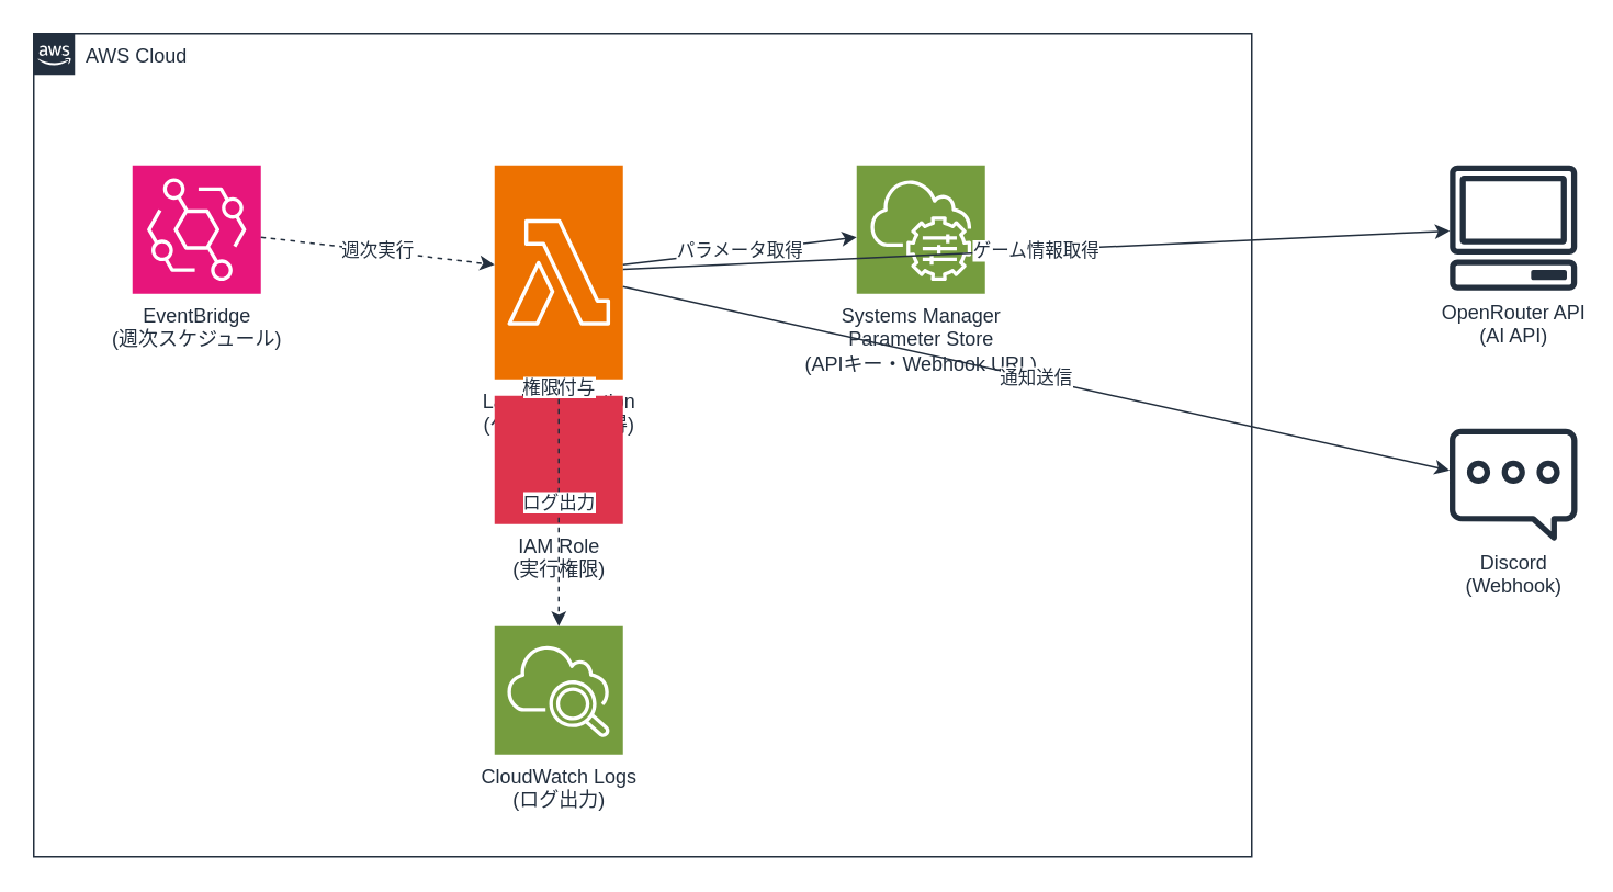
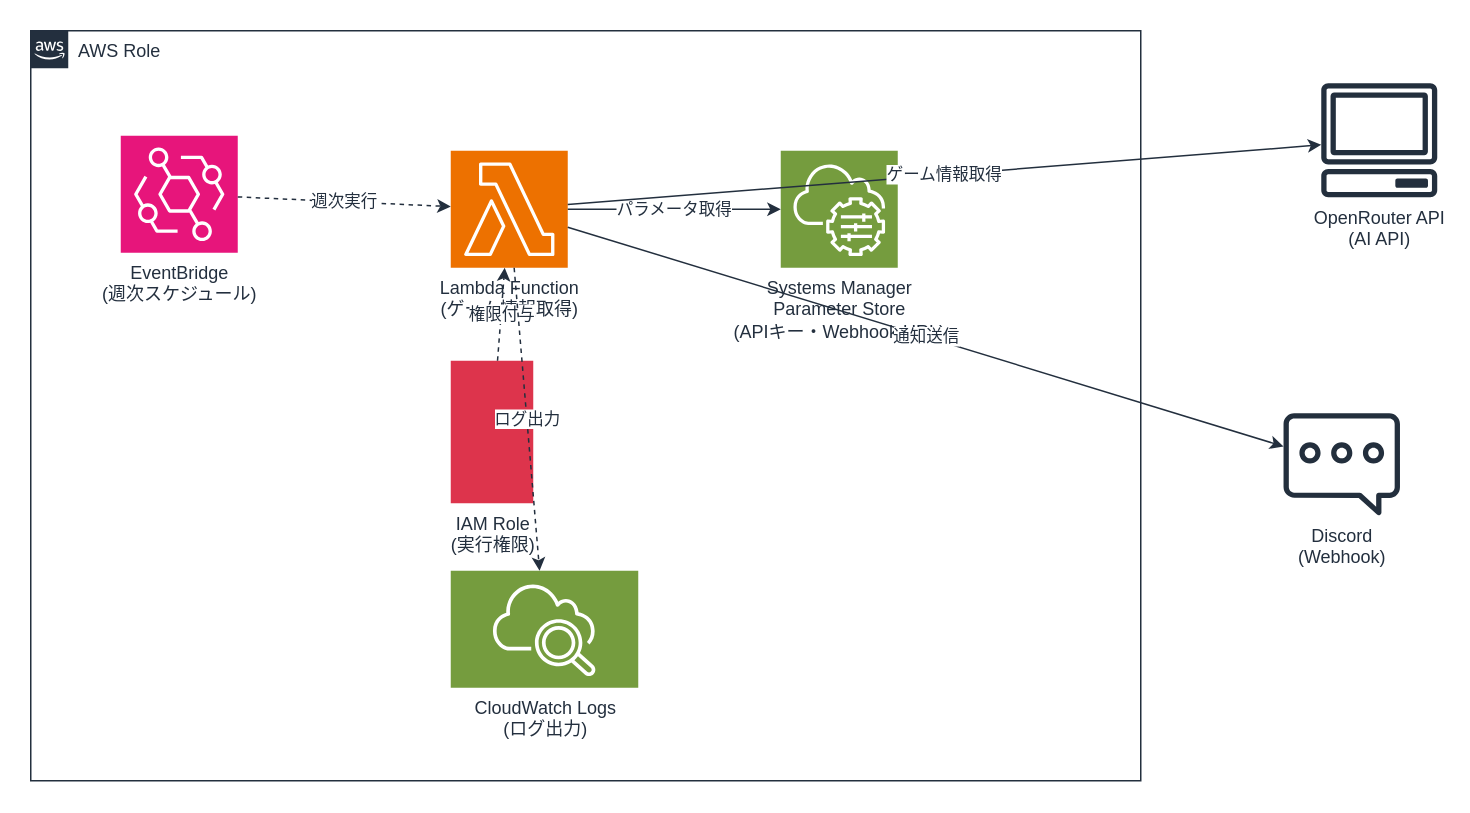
  <mxCell id="0" />
  <mxCell id="1" parent="0" />
- <mxCell id="2" value="AWS Cloud" style="points=[[0,0],[0.25,0],[0.5,0],[0.75,0],[1,0],[1,0.25],[1,0.5],[1,0.75],[1,1],[0.75,1],[0.5,1],[0.25,1],[0,1],[0,0.75],[0,0.5],[0,0.25]];outlineConnect=0;gradientColor=none;html=1;whiteSpace=wrap;fontSize=12;fontStyle=0;container=1;pointerEvents=0;collapsible=0;recursiveResize=0;shape=mxgraph.aws4.group;grIcon=mxgraph.aws4.group_aws_cloud_alt;strokeColor=#232F3E;fillColor=none;verticalAlign=top;align=left;spacingLeft=30;fontColor=#232F3E;dashed=0;" vertex="1" parent="1"><mxGeometry x="20" y="20" width="740" height="500" as="geometry" /></mxCell>
- <mxCell id="3" value="EventBridge&#10;(週次スケジュール)" style="sketch=0;points=[[0,0,0],[0.25,0,0],[0.5,0,0],[0.75,0,0],[1,0,0],[0,1,0],[0.25,1,0],[0.5,1,0],[0.75,1,0],[1,1,0],[0,0.25,0],[0,0.5,0],[0,0.75,0],[1,0.25,0],[1,0.5,0],[1,0.75,0]];outlineConnect=0;fontColor=#232F3E;gradientColor=none;fillColor=#E7157B;strokeColor=#ffffff;dashed=0;verticalLabelPosition=bottom;verticalAlign=top;align=center;html=1;fontSize=12;fontStyle=0;aspect=fixed;shape=mxgraph.aws4.resourceIcon;resIcon=mxgraph.aws4.eventbridge;" vertex="1" parent="2"><mxGeometry x="60" y="80" width="78" height="78" as="geometry" /></mxCell>
- <mxCell id="4" value="Lambda Function&#10;(ゲーム情報取得)" style="sketch=0;points=[[0,0,0],[0.25,0,0],[0.5,0,0],[0.75,0,0],[1,0,0],[0,1,0],[0.25,1,0],[0.5,1,0],[0.75,1,0],[1,1,0],[0,0.25,0],[0,0.5,0],[0,0.75,0],[1,0.25,0],[1,0.5,0],[1,0.75,0]];outlineConnect=0;fontColor=#232F3E;gradientColor=none;fillColor=#ED7100;strokeColor=#ffffff;dashed=0;verticalLabelPosition=bottom;verticalAlign=top;align=center;html=1;fontSize=12;fontStyle=0;aspect=fixed;shape=mxgraph.aws4.resourceIcon;resIcon=mxgraph.aws4.lambda;" vertex="1" parent="2"><mxGeometry x="280" y="80" width="78" height="130" as="geometry" /></mxCell>
- <mxCell id="5" value="IAM Role&#10;(実行権限)" style="sketch=0;points=[[0,0,0],[0.25,0,0],[0.5,0,0],[0.75,0,0],[1,0,0],[0,1,0],[0.25,1,0],[0.5,1,0],[0.75,1,0],[1,1,0],[0,0.25,0],[0,0.5,0],[0,0.75,0],[1,0.25,0],[1,0.5,0],[1,0.75,0]];outlineConnect=0;fontColor=#232F3E;gradientColor=none;fillColor=#DD344C;strokeColor=#ffffff;dashed=0;verticalLabelPosition=bottom;verticalAlign=top;align=center;html=1;fontSize=12;fontStyle=0;aspect=fixed;shape=mxgraph.aws4.resourceIcon;resIcon=mxgraph.aws4.iam;" vertex="1" parent="2"><mxGeometry x="280" y="220" width="78" height="78" as="geometry" /></mxCell>
+ <mxCell id="2" value="AWS Role" style="points=[[0,0],[0.25,0],[0.5,0],[0.75,0],[1,0],[1,0.25],[1,0.5],[1,0.75],[1,1],[0.75,1],[0.5,1],[0.25,1],[0,1],[0,0.75],[0,0.5],[0,0.25]];outlineConnect=0;gradientColor=none;html=1;whiteSpace=wrap;fontSize=12;fontStyle=0;container=1;pointerEvents=0;collapsible=0;recursiveResize=0;shape=mxgraph.aws4.group;grIcon=mxgraph.aws4.group_aws_cloud_alt;strokeColor=#232F3E;fillColor=none;verticalAlign=top;align=left;spacingLeft=30;fontColor=#232F3E;dashed=0;" vertex="1" parent="1"><mxGeometry x="20" y="20" width="740" height="500" as="geometry" /></mxCell>
+ <mxCell id="3" value="EventBridge&#10;(週次スケジュール)" style="sketch=0;points=[[0,0,0],[0.25,0,0],[0.5,0,0],[0.75,0,0],[1,0,0],[0,1,0],[0.25,1,0],[0.5,1,0],[0.75,1,0],[1,1,0],[0,0.25,0],[0,0.5,0],[0,0.75,0],[1,0.25,0],[1,0.5,0],[1,0.75,0]];outlineConnect=0;fontColor=#232F3E;gradientColor=none;fillColor=#E7157B;strokeColor=#ffffff;dashed=0;verticalLabelPosition=bottom;verticalAlign=top;align=center;html=1;fontSize=12;fontStyle=0;aspect=fixed;shape=mxgraph.aws4.resourceIcon;resIcon=mxgraph.aws4.eventbridge;" vertex="1" parent="2"><mxGeometry x="60" y="70" width="78" height="78" as="geometry" /></mxCell>
+ <mxCell id="4" value="Lambda Function&#10;(ゲーム情報取得)" style="sketch=0;points=[[0,0,0],[0.25,0,0],[0.5,0,0],[0.75,0,0],[1,0,0],[0,1,0],[0.25,1,0],[0.5,1,0],[0.75,1,0],[1,1,0],[0,0.25,0],[0,0.5,0],[0,0.75,0],[1,0.25,0],[1,0.5,0],[1,0.75,0]];outlineConnect=0;fontColor=#232F3E;gradientColor=none;fillColor=#ED7100;strokeColor=#ffffff;dashed=0;verticalLabelPosition=bottom;verticalAlign=top;align=center;html=1;fontSize=12;fontStyle=0;aspect=fixed;shape=mxgraph.aws4.resourceIcon;resIcon=mxgraph.aws4.lambda;" vertex="1" parent="2"><mxGeometry x="280" y="80" width="78" height="78" as="geometry" /></mxCell>
+ <mxCell id="5" value="IAM Role&#10;(実行権限)" style="sketch=0;points=[[0,0,0],[0.25,0,0],[0.5,0,0],[0.75,0,0],[1,0,0],[0,1,0],[0.25,1,0],[0.5,1,0],[0.75,1,0],[1,1,0],[0,0.25,0],[0,0.5,0],[0,0.75,0],[1,0.25,0],[1,0.5,0],[1,0.75,0]];outlineConnect=0;fontColor=#232F3E;gradientColor=none;fillColor=#DD344C;strokeColor=#ffffff;dashed=0;verticalLabelPosition=bottom;verticalAlign=top;align=center;html=1;fontSize=12;fontStyle=0;aspect=fixed;shape=mxgraph.aws4.resourceIcon;resIcon=mxgraph.aws4.iam;" vertex="1" parent="2"><mxGeometry x="280" y="220" width="55" height="95" as="geometry" /></mxCell>
  <mxCell id="6" value="Systems Manager&#10;Parameter Store&#10;(APIキー・Webhook URL)" style="sketch=0;points=[[0,0,0],[0.25,0,0],[0.5,0,0],[0.75,0,0],[1,0,0],[0,1,0],[0.25,1,0],[0.5,1,0],[0.75,1,0],[1,1,0],[0,0.25,0],[0,0.5,0],[0,0.75,0],[1,0.25,0],[1,0.5,0],[1,0.75,0]];outlineConnect=0;fontColor=#232F3E;gradientColor=none;fillColor=#759C3E;strokeColor=#ffffff;dashed=0;verticalLabelPosition=bottom;verticalAlign=top;align=center;html=1;fontSize=12;fontStyle=0;aspect=fixed;shape=mxgraph.aws4.resourceIcon;resIcon=mxgraph.aws4.systems_manager;" vertex="1" parent="2"><mxGeometry x="500" y="80" width="78" height="78" as="geometry" /></mxCell>
- <mxCell id="7" value="CloudWatch Logs&#10;(ログ出力)" style="sketch=0;points=[[0,0,0],[0.25,0,0],[0.5,0,0],[0.75,0,0],[1,0,0],[0,1,0],[0.25,1,0],[0.5,1,0],[0.75,1,0],[1,1,0],[0,0.25,0],[0,0.5,0],[0,0.75,0],[1,0.25,0],[1,0.5,0],[1,0.75,0]];outlineConnect=0;fontColor=#232F3E;gradientColor=none;fillColor=#759C3E;strokeColor=#ffffff;dashed=0;verticalLabelPosition=bottom;verticalAlign=top;align=center;html=1;fontSize=12;fontStyle=0;aspect=fixed;shape=mxgraph.aws4.resourceIcon;resIcon=mxgraph.aws4.cloudwatch_2;" vertex="1" parent="2"><mxGeometry x="280" y="360" width="78" height="78" as="geometry" /></mxCell>
- <mxCell id="8" value="OpenRouter API&#10;(AI API)" style="sketch=0;outlineConnect=0;fontColor=#232F3E;gradientColor=none;fillColor=#232F3D;strokeColor=none;dashed=0;verticalLabelPosition=bottom;verticalAlign=top;align=center;html=1;fontSize=12;fontStyle=0;aspect=fixed;pointerEvents=1;shape=mxgraph.aws4.client;" vertex="1" parent="1"><mxGeometry x="880" y="100" width="78" height="76" as="geometry" /></mxCell>
- <mxCell id="9" value="Discord&#10;(Webhook)" style="sketch=0;outlineConnect=0;fontColor=#232F3E;gradientColor=none;fillColor=#232F3D;strokeColor=none;dashed=0;verticalLabelPosition=bottom;verticalAlign=top;align=center;html=1;fontSize=12;fontStyle=0;aspect=fixed;pointerEvents=1;shape=mxgraph.aws4.chat;" vertex="1" parent="1"><mxGeometry x="880" y="260" width="78" height="68" as="geometry" /></mxCell>
+ <mxCell id="7" value="CloudWatch Logs&#10;(ログ出力)" style="sketch=0;points=[[0,0,0],[0.25,0,0],[0.5,0,0],[0.75,0,0],[1,0,0],[0,1,0],[0.25,1,0],[0.5,1,0],[0.75,1,0],[1,1,0],[0,0.25,0],[0,0.5,0],[0,0.75,0],[1,0.25,0],[1,0.5,0],[1,0.75,0]];outlineConnect=0;fontColor=#232F3E;gradientColor=none;fillColor=#759C3E;strokeColor=#ffffff;dashed=0;verticalLabelPosition=bottom;verticalAlign=top;align=center;html=1;fontSize=12;fontStyle=0;aspect=fixed;shape=mxgraph.aws4.resourceIcon;resIcon=mxgraph.aws4.cloudwatch_2;" vertex="1" parent="2"><mxGeometry x="280" y="360" width="125" height="78" as="geometry" /></mxCell>
+ <mxCell id="8" value="OpenRouter API&#10;(AI API)" style="sketch=0;outlineConnect=0;fontColor=#232F3E;gradientColor=none;fillColor=#232F3D;strokeColor=none;dashed=0;verticalLabelPosition=bottom;verticalAlign=top;align=center;html=1;fontSize=12;fontStyle=0;aspect=fixed;pointerEvents=1;shape=mxgraph.aws4.client;" vertex="1" parent="1"><mxGeometry x="880" y="55" width="78" height="76" as="geometry" /></mxCell>
+ <mxCell id="9" value="Discord&#10;(Webhook)" style="sketch=0;outlineConnect=0;fontColor=#232F3E;gradientColor=none;fillColor=#232F3D;strokeColor=none;dashed=0;verticalLabelPosition=bottom;verticalAlign=top;align=center;html=1;fontSize=12;fontStyle=0;aspect=fixed;pointerEvents=1;shape=mxgraph.aws4.chat;" vertex="1" parent="1"><mxGeometry x="855" y="275" width="78" height="68" as="geometry" /></mxCell>
  <mxCell id="10" value="週次実行" style="endArrow=classic;html=1;rounded=0;fontColor=#232F3E;strokeColor=#232F3E;dashed=1;" edge="1" parent="1" source="3" target="4"><mxGeometry width="50" height="50" relative="1" as="geometry"><mxPoint x="380" y="280" as="sourcePoint" /><mxPoint x="430" y="230" as="targetPoint" /></mxGeometry></mxCell>
  <mxCell id="11" value="パラメータ取得" style="endArrow=classic;html=1;rounded=0;fontColor=#232F3E;strokeColor=#232F3E;" edge="1" parent="1" source="4" target="6"><mxGeometry width="50" height="50" relative="1" as="geometry"><mxPoint x="380" y="280" as="sourcePoint" /><mxPoint x="430" y="230" as="targetPoint" /></mxGeometry></mxCell>
  <mxCell id="12" value="ゲーム情報取得" style="endArrow=classic;html=1;rounded=0;fontColor=#232F3E;strokeColor=#232F3E;" edge="1" parent="1" source="4" target="8"><mxGeometry width="50" height="50" relative="1" as="geometry"><mxPoint x="380" y="280" as="sourcePoint" /><mxPoint x="430" y="230" as="targetPoint" /></mxGeometry></mxCell>
  <mxCell id="13" value="通知送信" style="endArrow=classic;html=1;rounded=0;fontColor=#232F3E;strokeColor=#232F3E;" edge="1" parent="1" source="4" target="9"><mxGeometry width="50" height="50" relative="1" as="geometry"><mxPoint x="380" y="280" as="sourcePoint" /><mxPoint x="430" y="230" as="targetPoint" /></mxGeometry></mxCell>
  <mxCell id="14" value="権限付与" style="endArrow=classic;html=1;rounded=0;fontColor=#232F3E;strokeColor=#232F3E;dashed=1;" edge="1" parent="1" source="5" target="4"><mxGeometry width="50" height="50" relative="1" as="geometry"><mxPoint x="380" y="280" as="sourcePoint" /><mxPoint x="430" y="230" as="targetPoint" /></mxGeometry></mxCell>
  <mxCell id="15" value="ログ出力" style="endArrow=classic;html=1;rounded=0;fontColor=#232F3E;strokeColor=#232F3E;dashed=1;" edge="1" parent="1" source="4" target="7"><mxGeometry width="50" height="50" relative="1" as="geometry"><mxPoint x="380" y="280" as="sourcePoint" /><mxPoint x="430" y="230" as="targetPoint" /></mxGeometry></mxCell>
